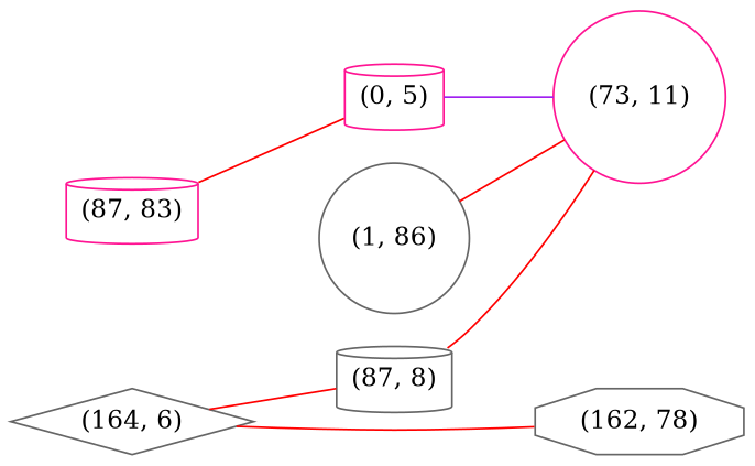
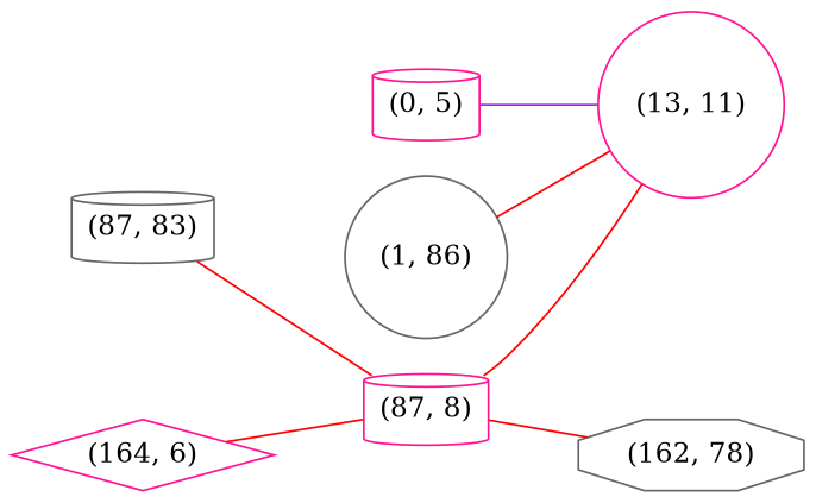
  graph {
    rankdir=LR
    node [color=deeppink shape=cylinder]
    edge [color=red weight=1]
-   "(87, 8)" [color=gray40]
-   "(87, 83)"
-   "(13, 11)" [shape=circle label="(73, 11)"]
+   "(87, 8)"
+   "(87, 83)" [color=gray40]
+   "(13, 11)" [shape=circle]
    n4 [label="(0, 5)"]
-   "(164, 6)" [color=gray40 shape=diamond]
+   "(164, 6)" [shape=diamond]
    "(162, 78)" [color=gray40 shape=octagon]
    n7 [color=gray40 label="(1, 86)" shape=circle]
    "(87, 8)" -- "(13, 11)"
-   "(87, 83)" -- n4
+   "(87, 83)" -- "(87, 8)"
    n4 -- "(13, 11)" [color=purple weight=4]
    "(164, 6)" -- "(87, 8)"
-   "(164, 6)" -- "(162, 78)"
+   "(87, 8)" -- "(162, 78)"
    n7 -- "(13, 11)"
  }
